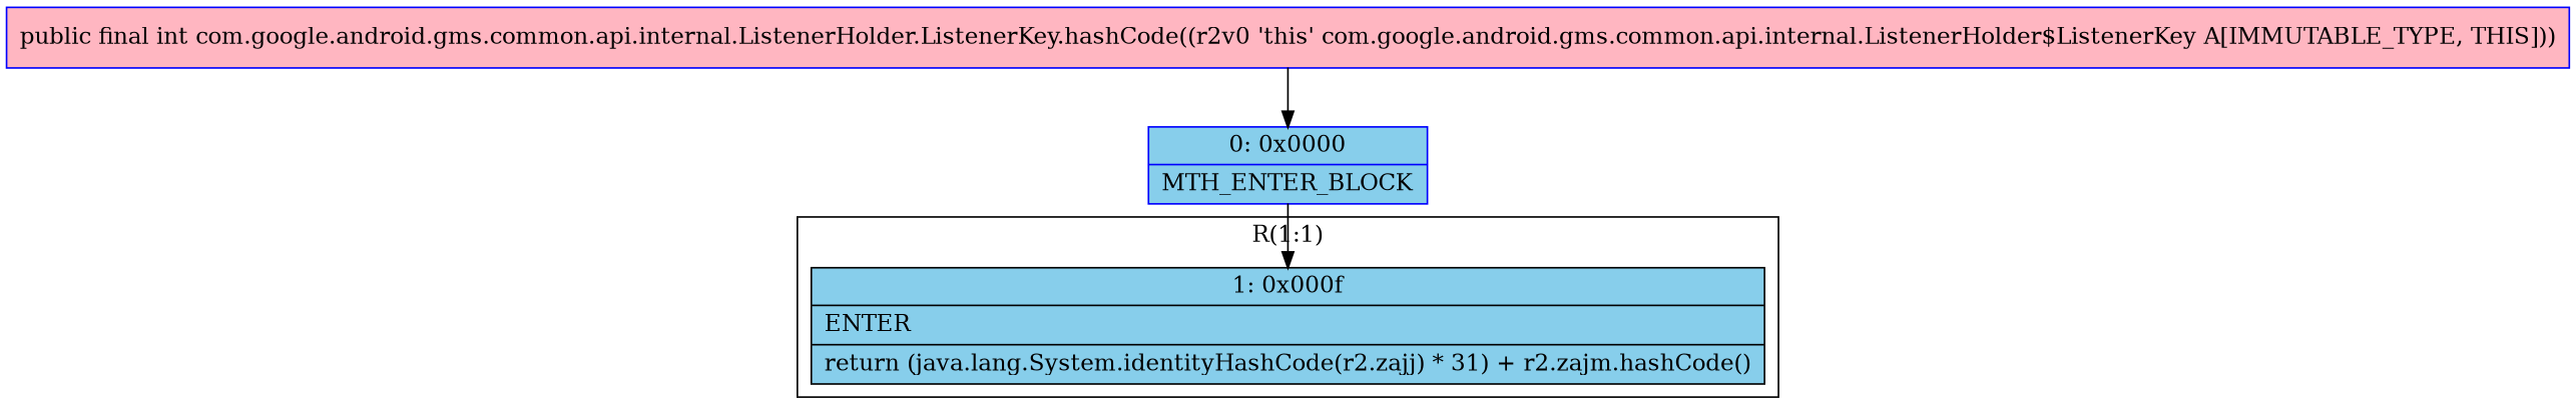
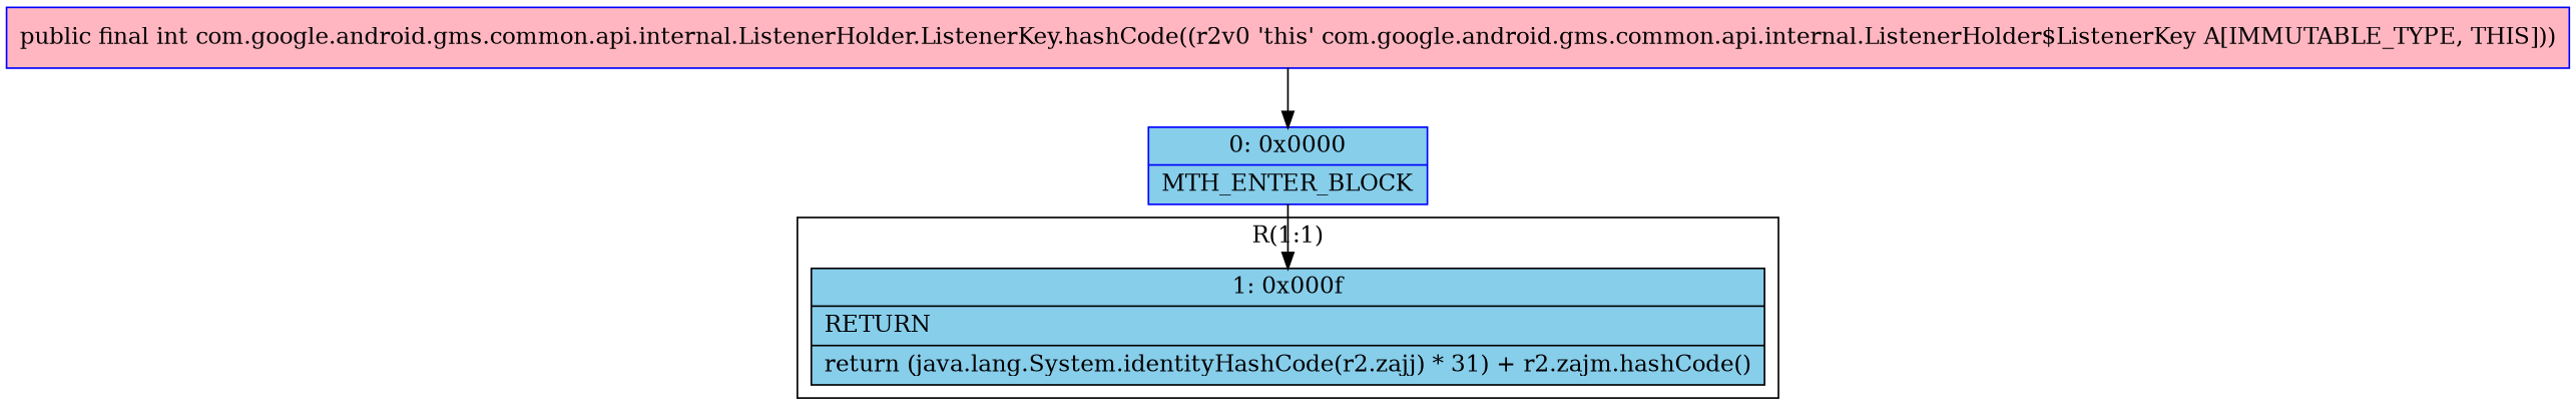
  digraph {
    node [color=blue shape=record style=filled fillcolor=skyblue]
-   n1 [color=black label="{1\:\ 0x000f|ENTER\l|return (java.lang.System.identityHashCode(r2.zajj) * 31) + r2.zajm.hashCode()\l}"]
+   n1 [color=black label="{1\:\ 0x000f|RETURN\l|return (java.lang.System.identityHashCode(r2.zajj) * 31) + r2.zajm.hashCode()\l}"]
    n2 [label="{0\:\ 0x0000|MTH_ENTER_BLOCK\l}"]
    n3 [label="{public final int com.google.android.gms.common.api.internal.ListenerHolder.ListenerKey.hashCode((r2v0 'this' com.google.android.gms.common.api.internal.ListenerHolder$ListenerKey A[IMMUTABLE_TYPE, THIS])) }" fillcolor=lightpink]
    subgraph cluster_1 {
      label="R(1:1)"
      n1
    }
    n2 -> n1
    n3 -> n2
  }
